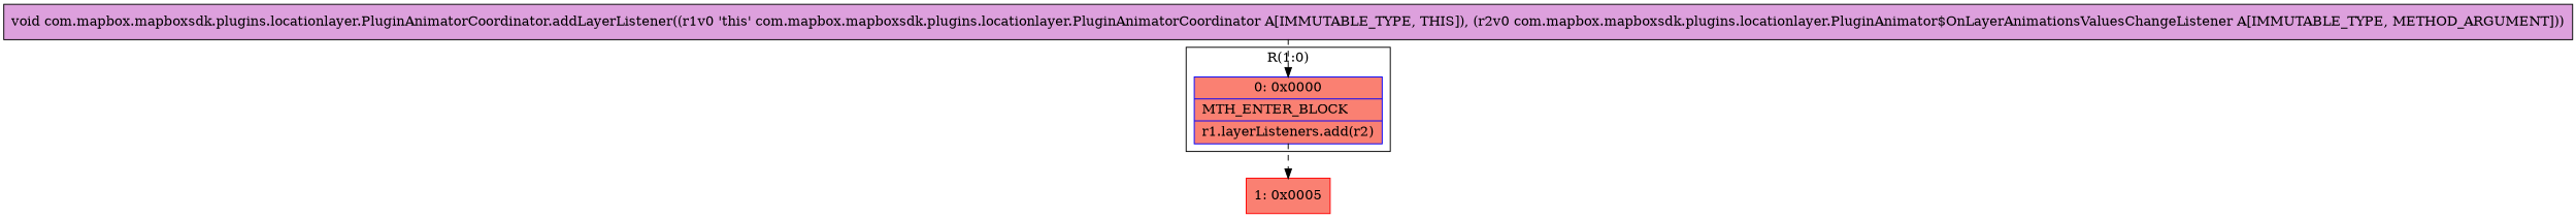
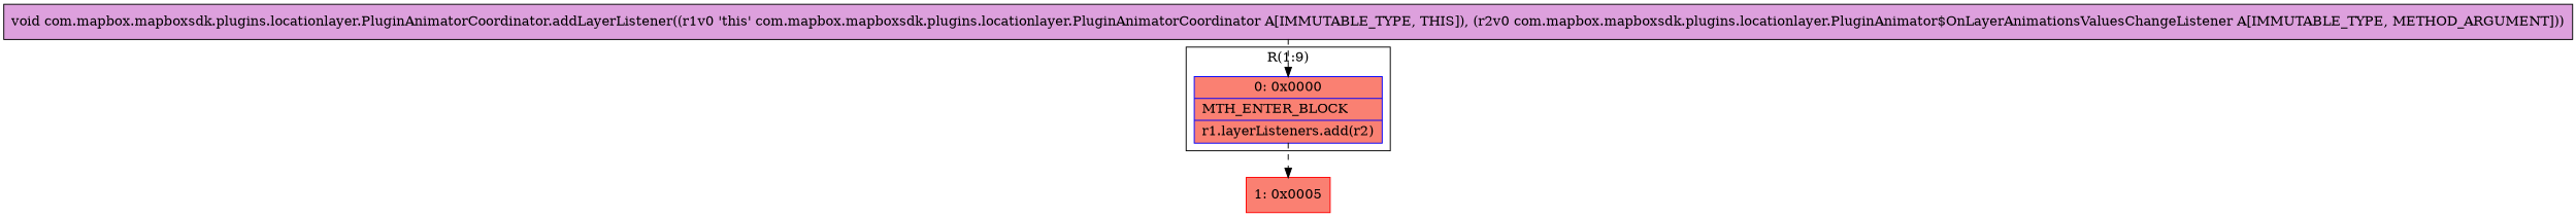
  digraph {
    node [shape=record style=filled fillcolor=salmon]
    edge [style=dashed]
    n1 [color=blue label="{0\:\ 0x0000|MTH_ENTER_BLOCK\l|r1.layerListeners.add(r2)\l}"]
    n2 [color=red label="{1\:\ 0x0005}"]
    n3 [label="{void com.mapbox.mapboxsdk.plugins.locationlayer.PluginAnimatorCoordinator.addLayerListener((r1v0 'this' com.mapbox.mapboxsdk.plugins.locationlayer.PluginAnimatorCoordinator A[IMMUTABLE_TYPE, THIS]), (r2v0 com.mapbox.mapboxsdk.plugins.locationlayer.PluginAnimator$OnLayerAnimationsValuesChangeListener A[IMMUTABLE_TYPE, METHOD_ARGUMENT])) }" fillcolor=plum]
    subgraph cluster_1 {
-     label="R(1:0)"
+     label="R(1:9)"
      n1
    }
    n1 -> n2
    n3 -> n1
  }
